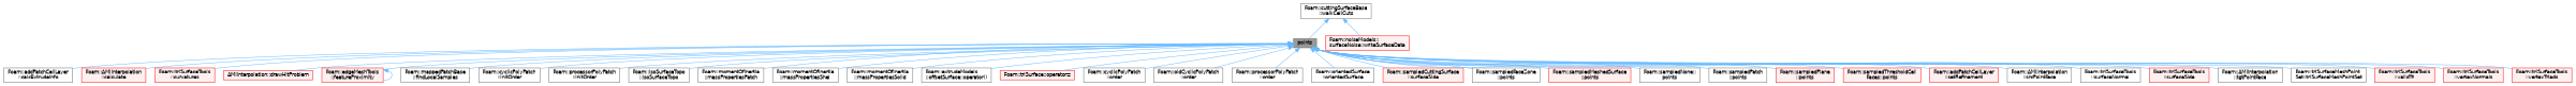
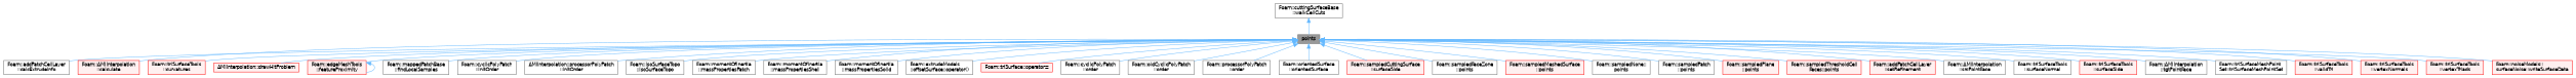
  digraph {
    rankdir=TB
    node [color=grey40 fillcolor=white fontname=Helvetica fontsize=10 shape=box style=filled]
    edge [color=steelblue1 dir=back fontname=Helvetica fontsize=10 labelfontname=Helvetica labelfontsize=10 style=solid]
    n1 [color=gray40 fillcolor=grey60 fontcolor=black height=0.2 label=points width=0.4]
    n2 [height=0.2 label="Foam::addPatchCellLayer\l::calcExtrudeInfo" width=0.4]
    n3 [color=red fillcolor="#FFF0F0" height=0.2 label="Foam::AMIInterpolation\l::calculate" width=0.4]
    n4 [color=red fillcolor="#FFF0F0" height=0.2 label="Foam::triSurfaceTools\l::curvatures" width=0.4]
    n5 [color=red fillcolor="#FFF0F0" height=0.2 label="AMIInterpolation::drawHitProblem" width=0.4]
    n6 [color=red fillcolor="#FFF0F0" height=0.2 label="Foam::edgeMeshTools\l::featureProximity" width=0.4]
    n7 [height=0.2 label="Foam::mappedPatchBase\l::findLocalSamples" width=0.4]
    n8 [height=0.2 label="Foam::cyclicPolyPatch\l::initOrder" width=0.4]
-   n9 [height=0.2 label="Foam::processorPolyPatch\l::initOrder" width=0.4]
+   n9 [height=0.2 label="AMIInterpolation::processorPolyPatch\l::initOrder" width=0.4]
    n10 [height=0.2 label="Foam::isoSurfaceTopo\l::isoSurfaceTopo" width=0.4]
    n11 [height=0.2 label="Foam::momentOfInertia\l::massPropertiesPatch" width=0.4]
    n12 [height=0.2 label="Foam::momentOfInertia\l::massPropertiesShell" width=0.4]
    n13 [height=0.2 label="Foam::momentOfInertia\l::massPropertiesSolid" width=0.4]
    n14 [height=0.2 label="Foam::extrudeModels\l::offsetSurface::operator()" width=0.4]
    n15 [color=red fillcolor="#FFF0F0" height=0.2 label="Foam::triSurface::operator=" width=0.4]
    n16 [height=0.2 label="Foam::cyclicPolyPatch\l::order" width=0.4]
    n17 [height=0.2 label="Foam::oldCyclicPolyPatch\l::order" width=0.4]
    n18 [height=0.2 label="Foam::processorPolyPatch\l::order" width=0.4]
    n19 [height=0.2 label="Foam::orientedSurface\l::orientedSurface" width=0.4]
    n20 [color=red fillcolor="#FFF0F0" height=0.2 label="Foam::sampledCuttingSurface\l::surfaceSide" width=0.4]
    n21 [height=0.2 label="Foam::sampledFaceZone\l::points" width=0.4]
    n22 [color=red fillcolor="#FFF0F0" height=0.2 label="Foam::sampledMeshedSurface\l::points" width=0.4]
    n23 [height=0.2 label="Foam::sampledNone::\lpoints" width=0.4]
    n24 [height=0.2 label="Foam::sampledPatch\l::points" width=0.4]
    n25 [color=red fillcolor="#FFF0F0" height=0.2 label="Foam::sampledPlane\l::points" width=0.4]
    n26 [color=red fillcolor="#FFF0F0" height=0.2 label="Foam::sampledThresholdCell\lFaces::points" width=0.4]
    n27 [color=red fillcolor="#FFF0F0" height=0.2 label="Foam::addPatchCellLayer\l::setRefinement" width=0.4]
    n28 [height=0.2 label="Foam::AMIInterpolation\l::srcPointFace" width=0.4]
    n29 [height=0.2 label="Foam::triSurfaceTools\l::surfaceNormal" width=0.4]
    n30 [color=red fillcolor="#FFF0F0" height=0.2 label="Foam::triSurfaceTools\l::surfaceSide" width=0.4]
    n31 [height=0.2 label="Foam::AMIInterpolation\l::tgtPointFace" width=0.4]
    n32 [height=0.2 label="Foam::triSurfaceMeshPoint\lSet::triSurfaceMeshPointSet" width=0.4]
    n33 [color=red fillcolor="#FFF0F0" height=0.2 label="Foam::triSurfaceTools\l::validTri" width=0.4]
    n34 [color=red fillcolor="#FFF0F0" height=0.2 label="Foam::triSurfaceTools\l::vertexNormals" width=0.4]
    n35 [color=red fillcolor="#FFF0F0" height=0.2 label="Foam::triSurfaceTools\l::vertexTriads" width=0.4]
    n36 [color=red fillcolor="#FFF0F0" height=0.2 label="Foam::noiseModels::\lsurfaceNoise::writeSurfaceData" width=0.4]
    n37 [height=0.2 label="Foam::cuttingSurfaceBase\l::walkCellCuts" width=0.4]
    n1 -> n2
    n1 -> n3
    n1 -> n4
    n1 -> n5
    n1 -> n6
    n1 -> n7
    n1 -> n8
    n1 -> n9
    n1 -> n10
    n1 -> n11
    n1 -> n12
    n1 -> n13
    n1 -> n14
    n1 -> n15
    n1 -> n16
    n1 -> n17
    n1 -> n18
    n1 -> n19
    n1 -> n20
    n1 -> n21
    n1 -> n22
    n1 -> n23
    n1 -> n24
    n1 -> n25
    n1 -> n26
    n1 -> n27
    n1 -> n28
    n1 -> n29
    n1 -> n30
    n1 -> n31
    n1 -> n32
    n1 -> n33
    n1 -> n34
    n1 -> n35
-   n37 -> n36
+   n1 -> n36
    n6 -> n6
    n37 -> n1
  }
